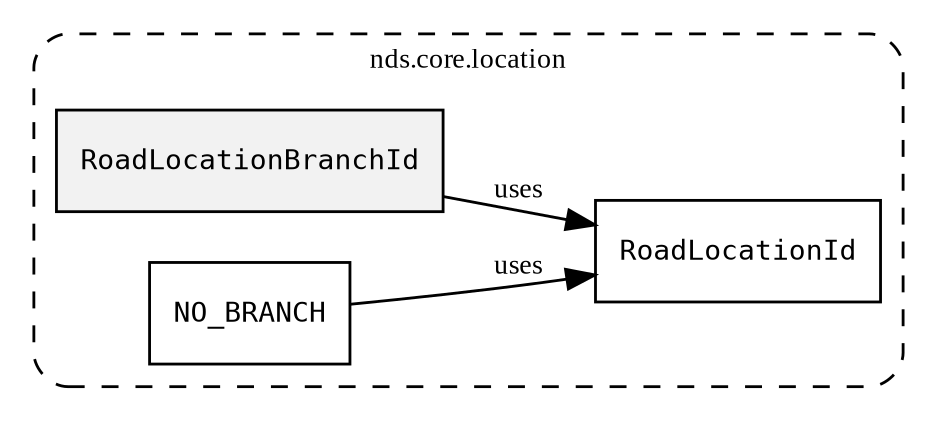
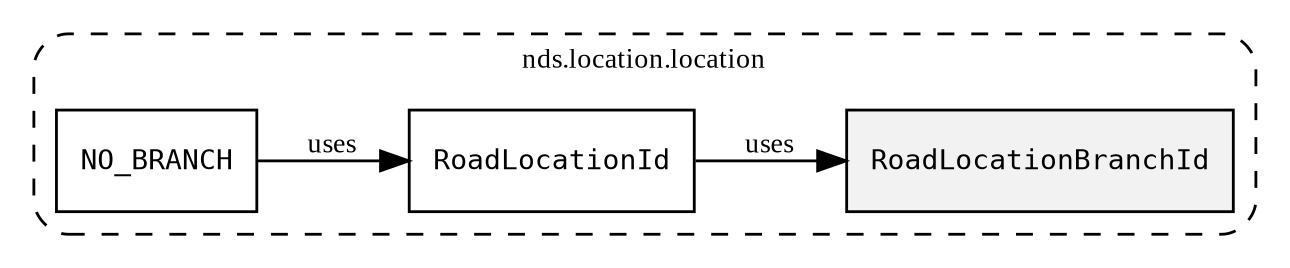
  digraph {
    fontname="Liberation Serif"
    fontsize=10
    rankdir=LR
    node [fontname="Liberation Serif" fontsize=10 shape=box]
    edge [fontname="Liberation Serif" fontsize=10]
    n1 [fillcolor="#0000000D" label=<<font face="monospace"><table align="center" border="0" cellspacing="0" cellpadding="0"><tr><td href="../../../content/packages/nds.core.location.html#Subtype-RoadLocationBranchId" title="Subtype defined in nds.core.location">RoadLocationBranchId</td></tr></table></font>> style=filled]
    n2 [label=<<font face="monospace"><table align="center" border="0" cellspacing="0" cellpadding="0"><tr><td href="../../../content/packages/nds.core.location.html#Structure-RoadLocationId" title="Structure defined in nds.core.location">RoadLocationId</td></tr></table></font>>]
    n3 [label=<<font face="monospace"><table align="center" border="0" cellspacing="0" cellpadding="0"><tr><td href="../../../content/packages/nds.core.location.html#Constant-NO_BRANCH" title="Constant defined in nds.core.location">NO_BRANCH</td></tr></table></font>>]
    subgraph cluster_1 {
-     label="nds.core.location"
+     label="nds.location.location"
      style="dashed, rounded"
      n1
      n2
      n3
    }
-   n1 -> n2 [label=uses]
+   n2 -> n1 [label=uses]
    n3 -> n2 [label=uses]
  }
